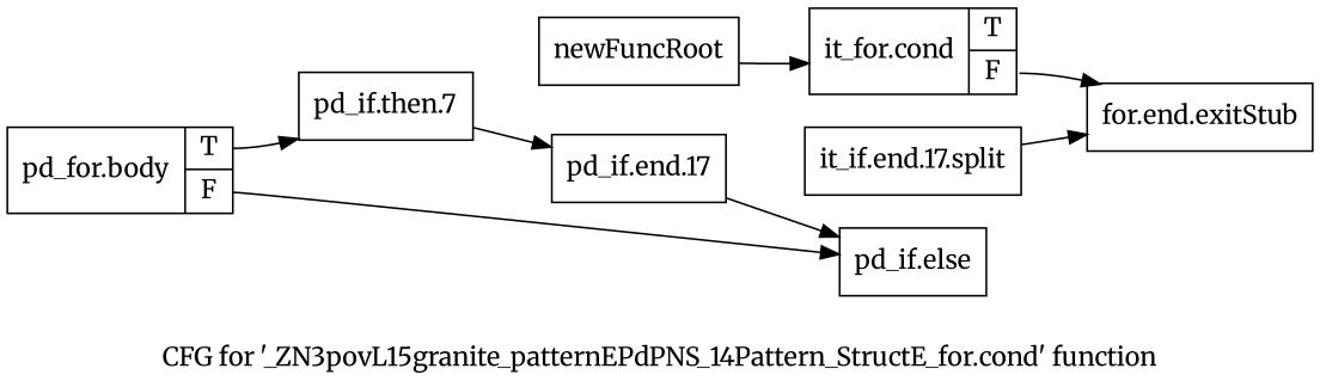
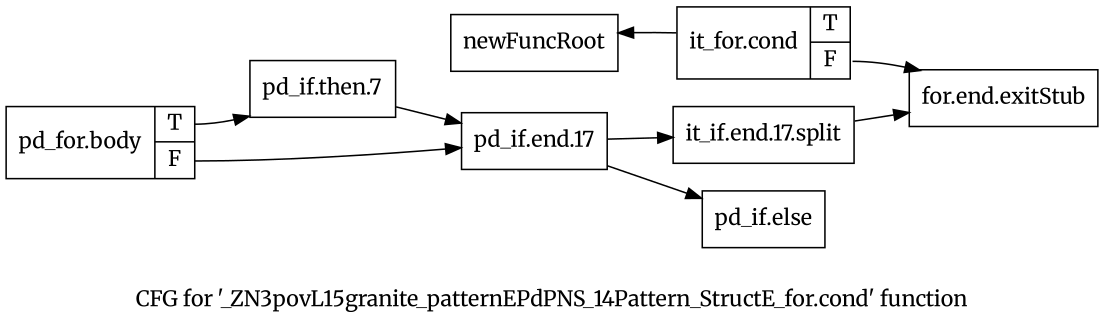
  digraph {
    fontname=Merriweather
    label="CFG for '_ZN3povL15granite_patternEPdPNS_14Pattern_StructE_for.cond' function"
    rankdir=LR
    node [fontname=Merriweather shape=record]
    edge [fontname=Merriweather]
    n1 [label="{newFuncRoot}"]
    n2 [label="{it_for.cond|{<s0>T|<s1>F}}"]
    n3 [label="{for.end.exitStub}"]
    n4 [label="{pd_for.body|{<s0>T|<s1>F}}"]
    n5 [label="{pd_if.then.7}"]
    n6 [label="{pd_if.else}"]
    n7 [label="{pd_if.end.17}"]
    n8 [label="{it_if.end.17.split}"]
-   n1 -> n2
+   n2 -> n1
    n2 -> n3 [tailport=s1]
    n4 -> n5 [tailport=s0]
-   n4 -> n6 [tailport=s1]
+   n4 -> n7 [tailport=s1]
    n5 -> n7
    n7 -> n6
+   n7 -> n8
    n8 -> n3
  }
